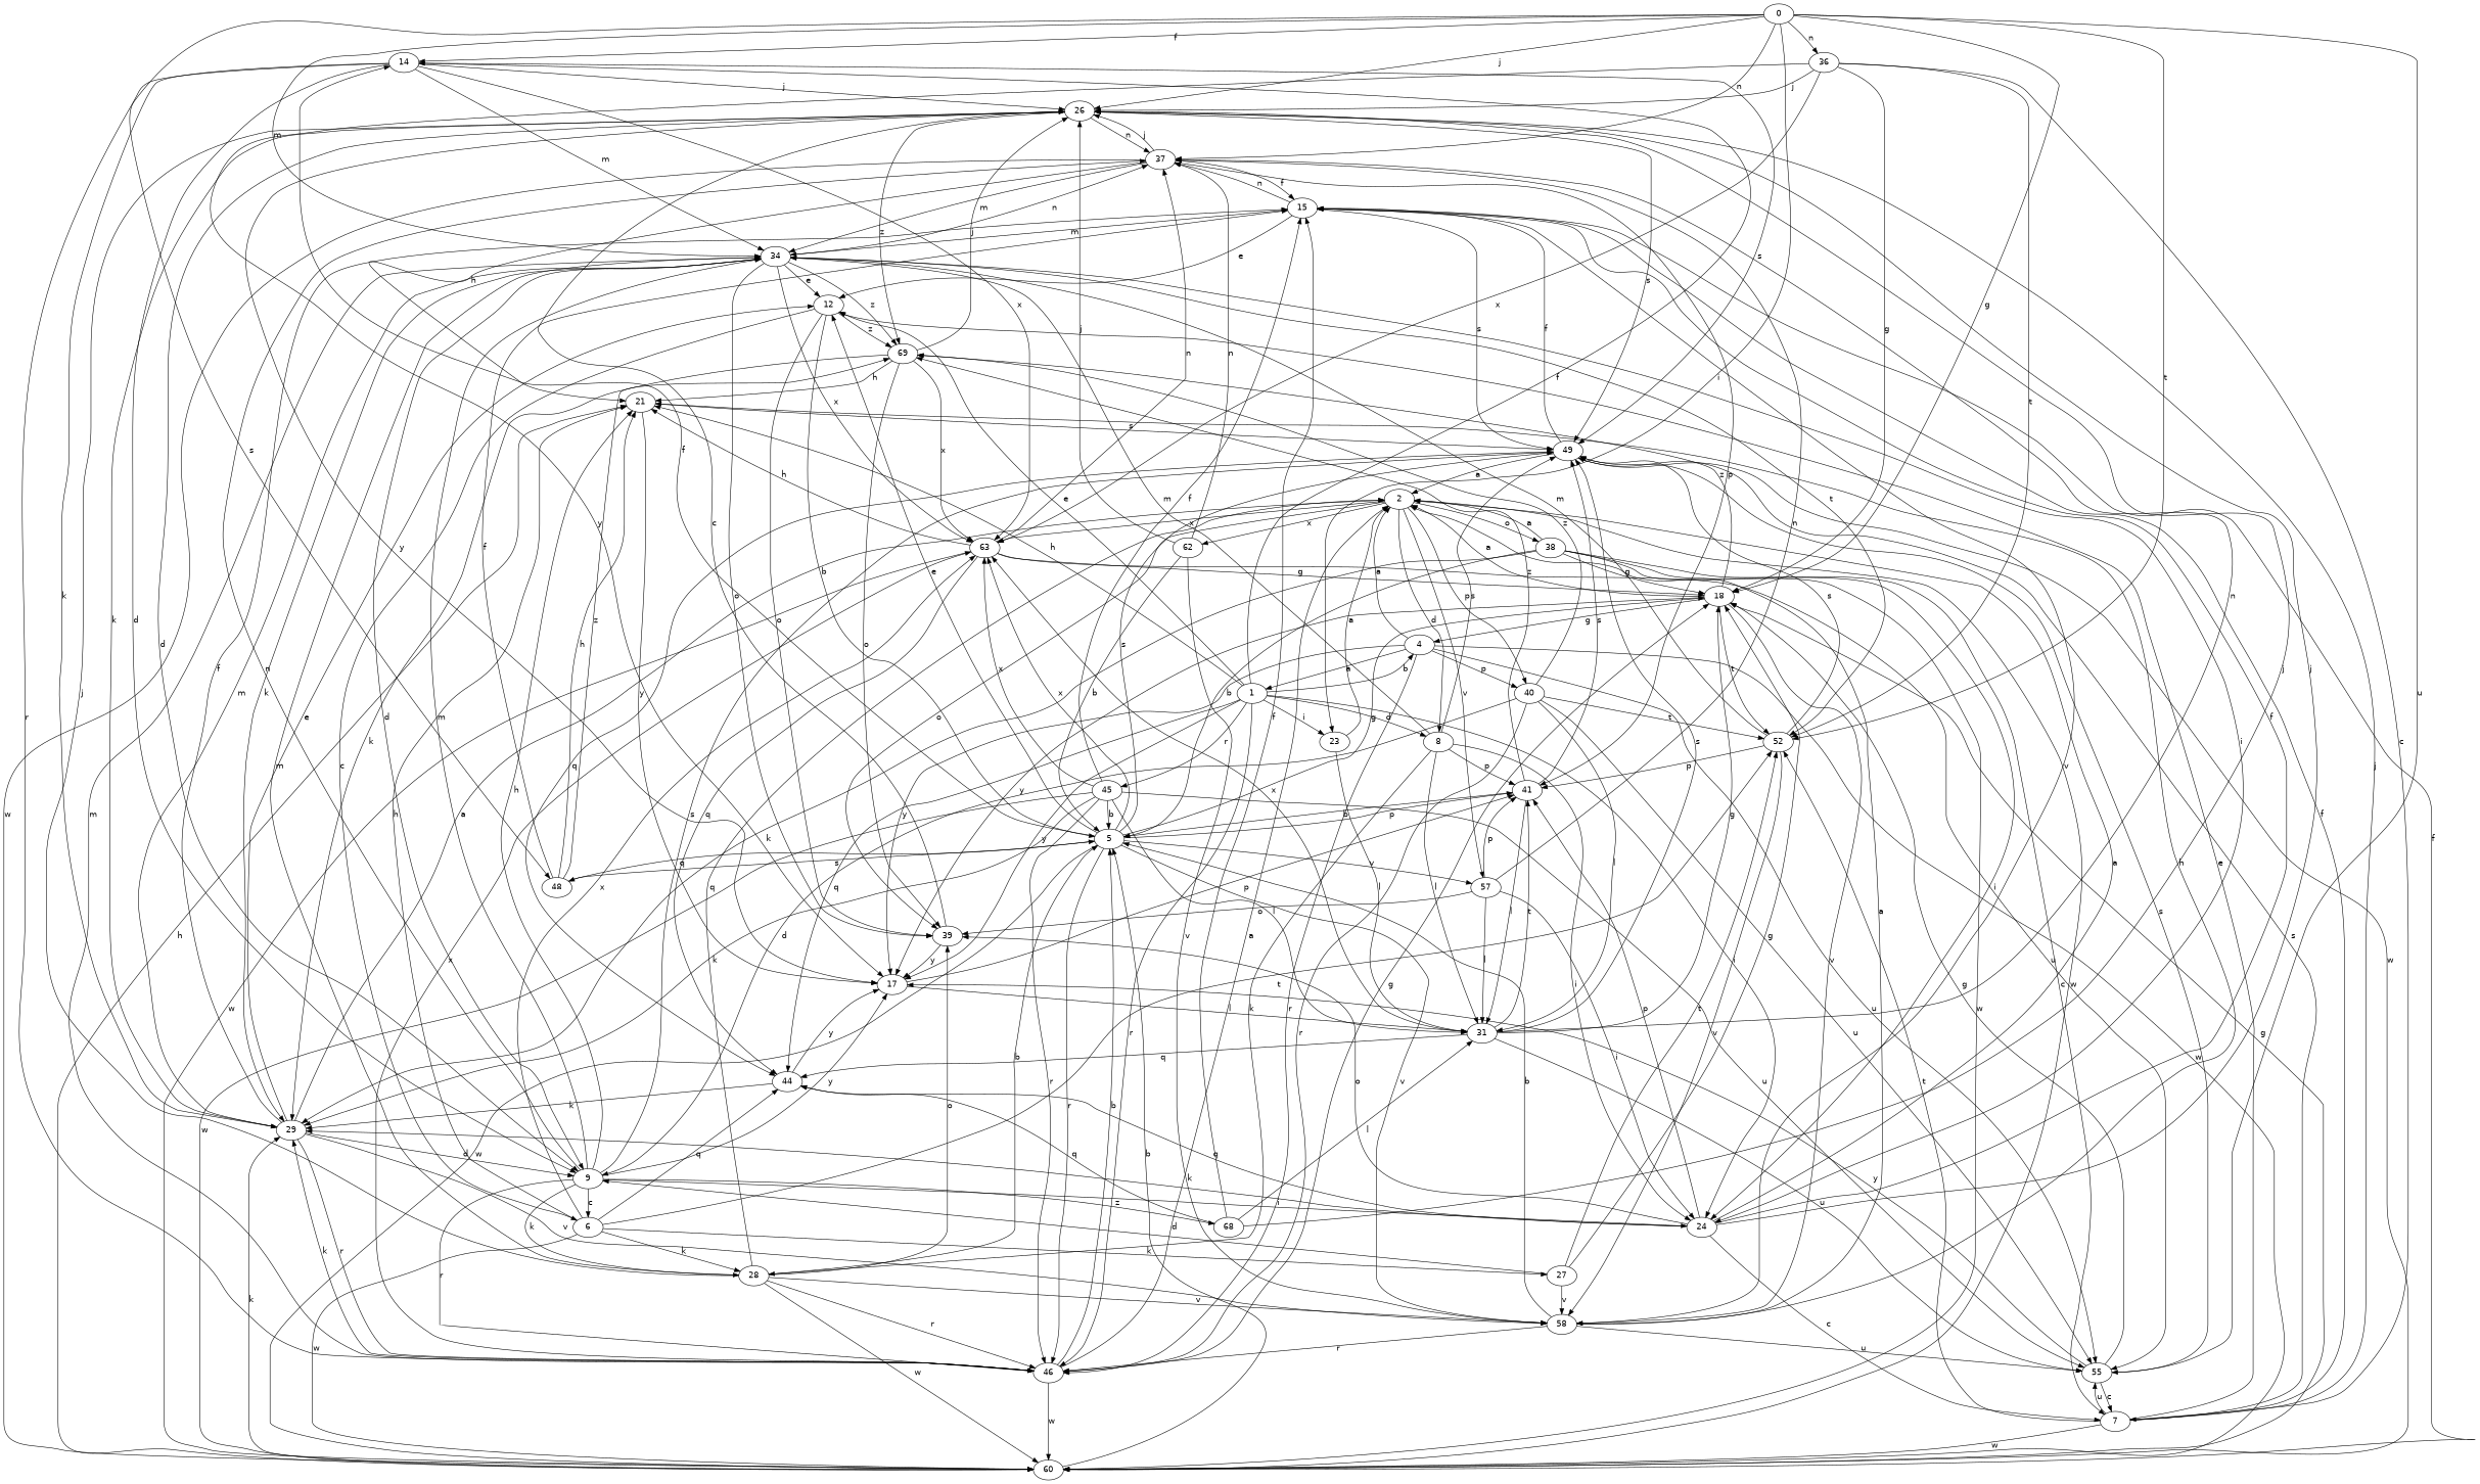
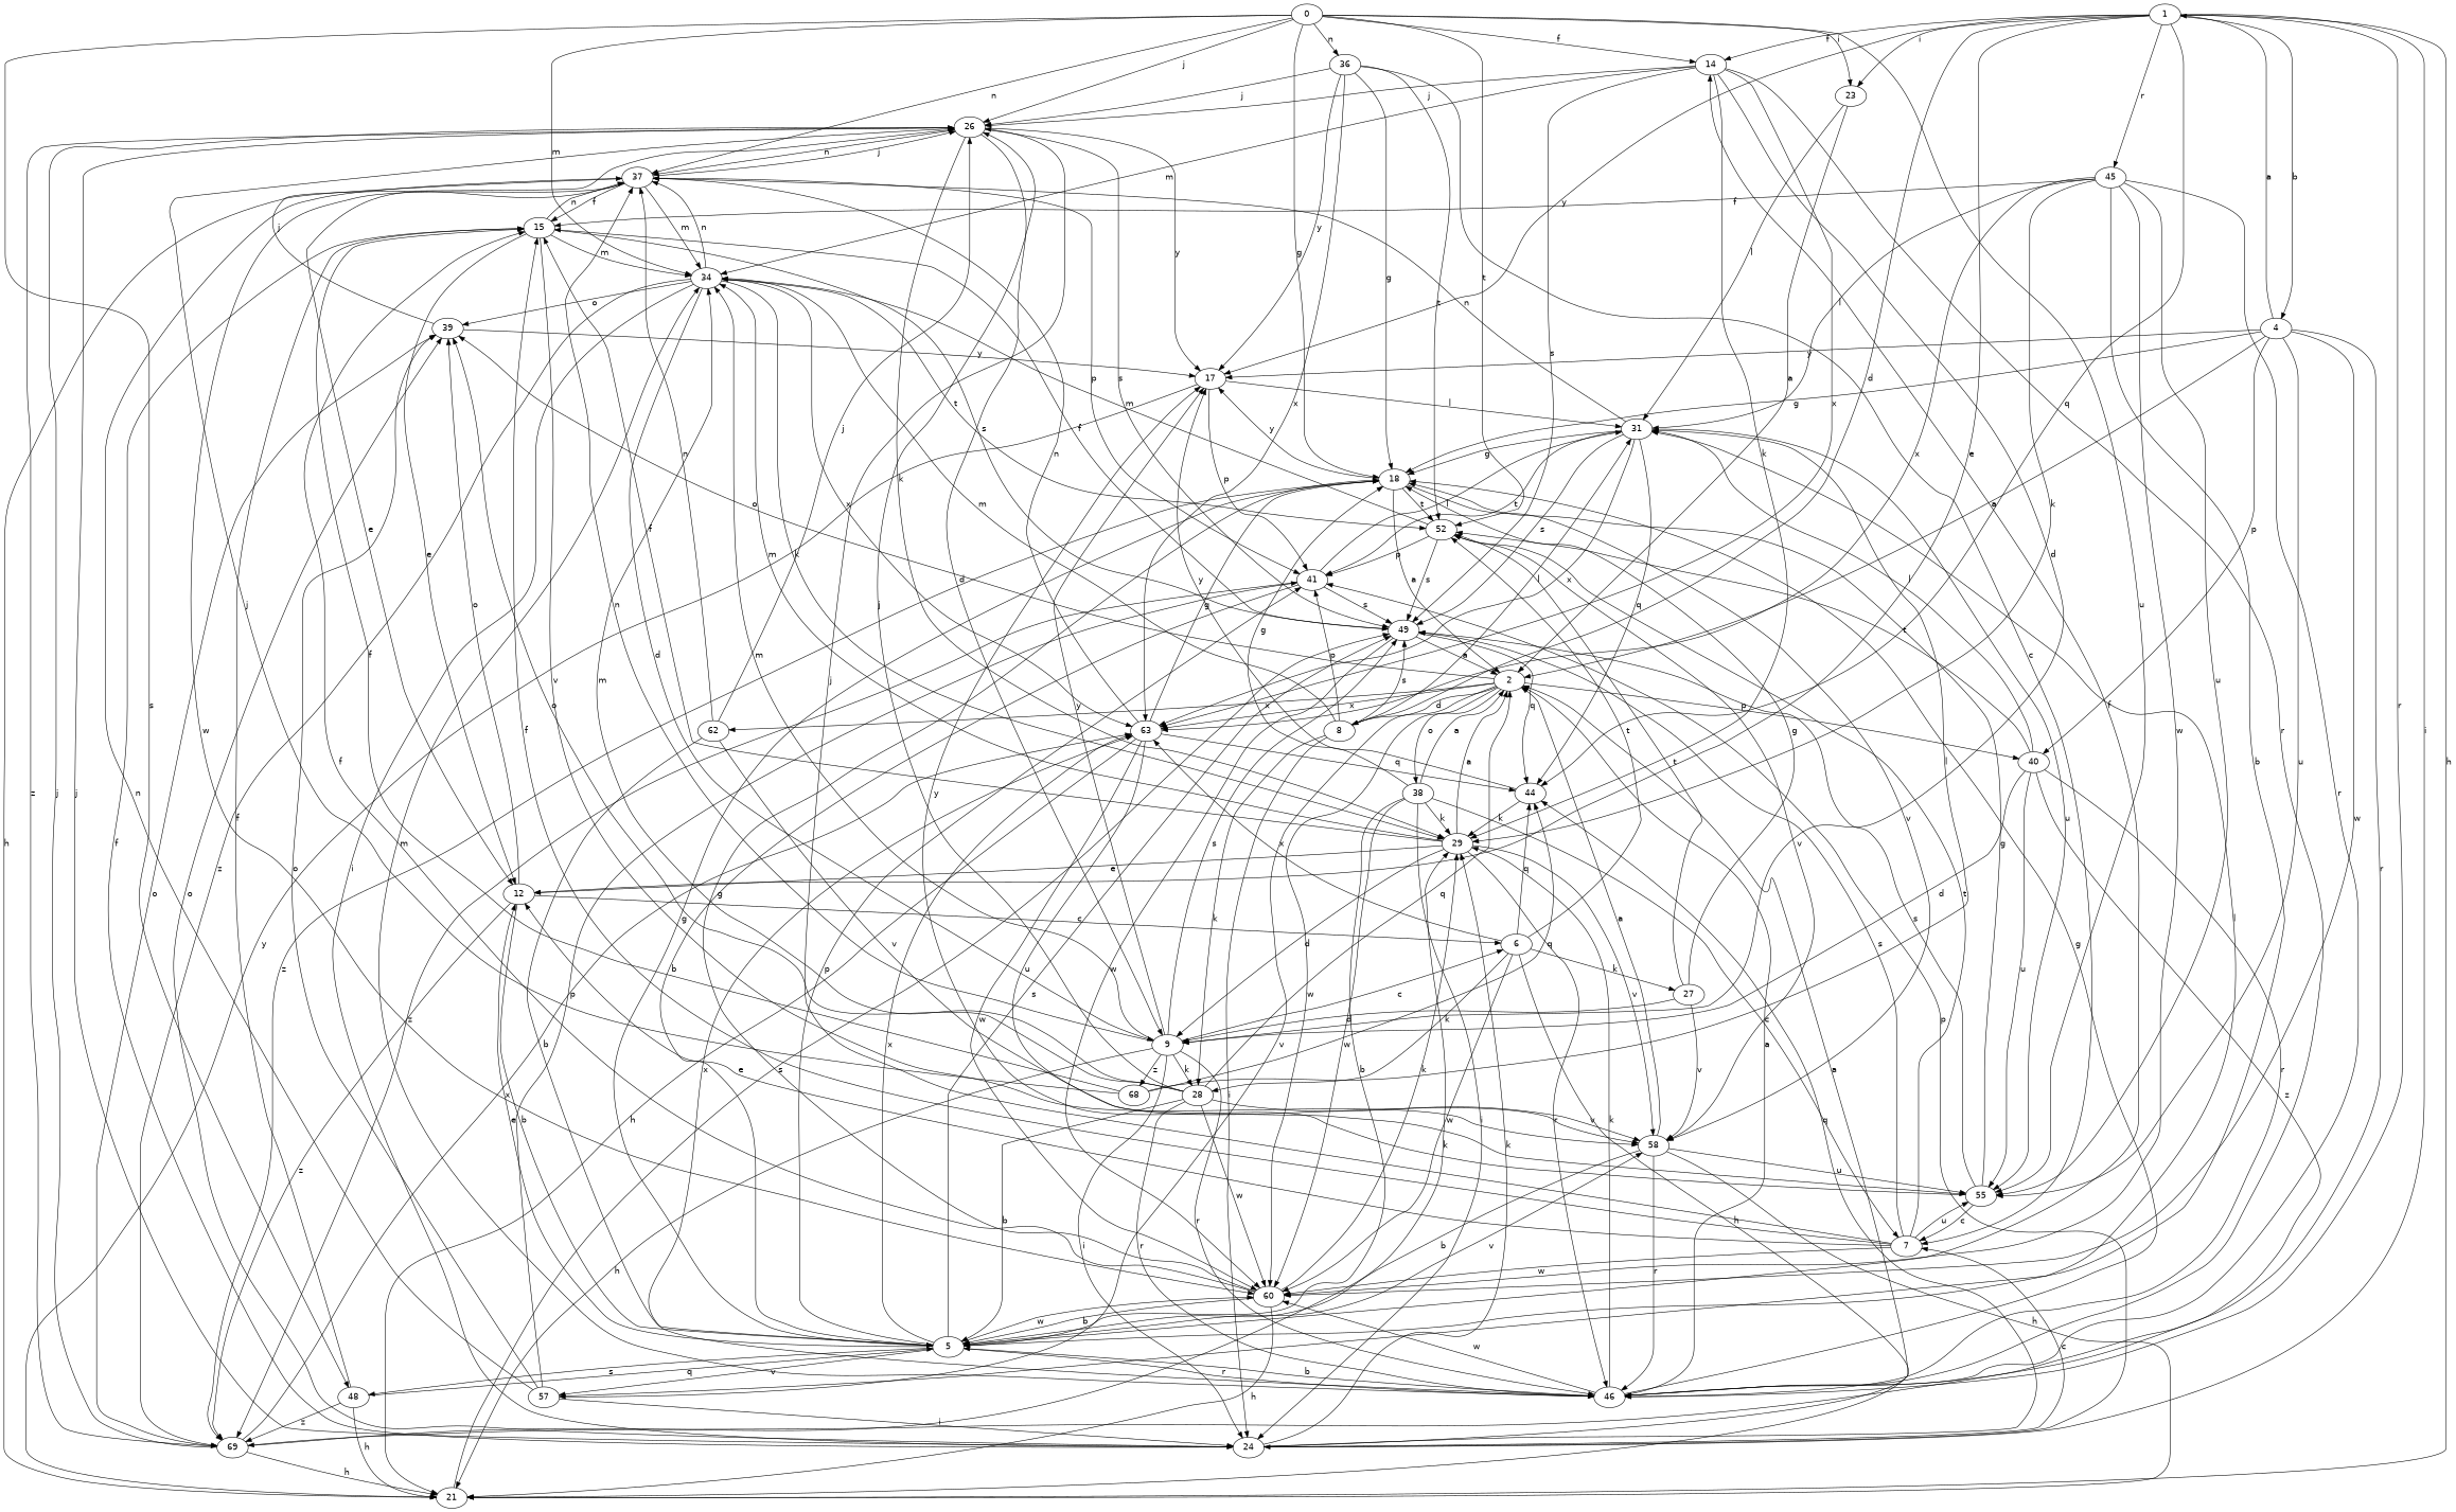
  strict digraph {
    fontname="DejaVu Sans"
    node [fontname="DejaVu Sans"]
    edge [fontname="DejaVu Sans"]
    0
    14
    18
    23
    26
    34
    36
    37
    48
    52
    55
    46
    63
    49
    9
    29
    n17 [label=17]
    2
    58
    69
    31
    24
    39
    7
    12
    21
    60
    41
    15
    5
    1
    4
    8
    44
    45
    40
    28
    6
    38
    57
    62
    27
    68
    0 -> 14 [label=f]
    0 -> 18 [label=g]
    0 -> 23 [label=i]
    0 -> 26 [label=j]
    0 -> 34 [label=m]
    0 -> 36 [label=n]
    0 -> 37 [label=n]
    0 -> 48 [label=s]
    0 -> 52 [label=t]
    0 -> 55 [label=u]
    14 -> 26 [label=j]
    14 -> 34 [label=m]
    14 -> 46 [label=r]
    14 -> 63 [label=x]
    14 -> 49 [label=s]
    14 -> 9 [label=d]
    14 -> 29 [label=k]
    18 -> 52 [label=t]
    18 -> n17 [label=y]
    18 -> 2 [label=a]
    18 -> 58 [label=v]
    18 -> 69 [label=z]
    23 -> 2 [label=a]
    23 -> 31 [label=l]
    26 -> 37 [label=n]
    26 -> 49 [label=s]
    26 -> 9 [label=d]
    26 -> 29 [label=k]
    26 -> n17 [label=y]
    26 -> 69 [label=z]
    34 -> 37 [label=n]
    34 -> 52 [label=t]
    34 -> 63 [label=x]
    34 -> 9 [label=d]
    34 -> 29 [label=k]
    34 -> 69 [label=z]
    34 -> 24 [label=i]
    34 -> 39 [label=o]
    36 -> 18 [label=g]
    36 -> 26 [label=j]
    36 -> 52 [label=t]
    36 -> 63 [label=x]
    36 -> n17 [label=y]
    36 -> 7 [label=c]
    37 -> 26 [label=j]
    37 -> 34 [label=m]
-   34 -> 12 [label=e]
+   37 -> 12 [label=e]
    37 -> 21 [label=h]
    37 -> 60 [label=w]
    37 -> 41 [label=p]
    37 -> 15 [label=f]
    48 -> 69 [label=z]
    48 -> 21 [label=h]
    48 -> 15 [label=f]
    48 -> 5 [label=q]
    52 -> 34 [label=m]
    52 -> 49 [label=s]
    52 -> 58 [label=v]
    52 -> 41 [label=p]
    55 -> 18 [label=g]
    55 -> 49 [label=s]
    55 -> n17 [label=y]
    55 -> 7 [label=c]
    46 -> 18 [label=g]
    46 -> 34 [label=m]
    46 -> 63 [label=x]
    46 -> 29 [label=k]
    46 -> 2 [label=a]
    46 -> 60 [label=w]
    46 -> 5 [label=b]
    63 -> 18 [label=g]
    63 -> 37 [label=n]
    63 -> 55 [label=u]
    63 -> 21 [label=h]
    63 -> 60 [label=w]
    63 -> 44 [label=q]
    49 -> 2 [label=a]
    49 -> 60 [label=w]
    49 -> 15 [label=f]
    49 -> 44 [label=q]
    9 -> 34 [label=m]
    9 -> 37 [label=n]
    9 -> 46 [label=r]
    9 -> 49 [label=s]
    9 -> n17 [label=y]
    9 -> 24 [label=i]
    9 -> 21 [label=h]
    9 -> 28 [label=k]
    9 -> 6 [label=c]
    9 -> 68 [label=z]
    29 -> 34 [label=m]
    29 -> 46 [label=r]
    29 -> 9 [label=d]
    29 -> 2 [label=a]
    29 -> 58 [label=v]
    29 -> 12 [label=e]
    29 -> 15 [label=f]
    n17 -> 31 [label=l]
    n17 -> 41 [label=p]
    2 -> 63 [label=x]
    2 -> 39 [label=o]
    2 -> 60 [label=w]
    2 -> 8 [label=d]
    2 -> 40 [label=p]
    2 -> 38 [label=o]
    2 -> 57 [label=v]
    2 -> 62 [label=x]
    58 -> 55 [label=u]
    58 -> 46 [label=r]
    58 -> 2 [label=a]
    58 -> 21 [label=h]
    58 -> 5 [label=b]
    69 -> 26 [label=j]
    69 -> 63 [label=x]
    69 -> 29 [label=k]
    69 -> 39 [label=o]
    69 -> 21 [label=h]
    31 -> 18 [label=g]
    31 -> 37 [label=n]
    31 -> 55 [label=u]
    31 -> 63 [label=x]
    31 -> 49 [label=s]
    31 -> 41 [label=t]
    31 -> 44 [label=q]
    24 -> 26 [label=j]
    24 -> 29 [label=k]
    24 -> 2 [label=a]
    24 -> 39 [label=o]
    24 -> 7 [label=c]
    24 -> 41 [label=p]
    24 -> 15 [label=f]
    24 -> 44 [label=q]
-   39 -> 26 [label=c]
+   39 -> 26 [label=j]
    39 -> n17 [label=y]
    7 -> 26 [label=j]
    7 -> 52 [label=t]
    7 -> 55 [label=u]
    7 -> 49 [label=s]
    7 -> 12 [label=e]
    7 -> 60 [label=w]
    7 -> 15 [label=f]
    12 -> 69 [label=z]
    12 -> 39 [label=o]
    12 -> 5 [label=b]
    12 -> 6 [label=c]
    21 -> 49 [label=s]
-   21 -> n17 [label=y]
+   n17 -> 21 [label=y]
    60 -> 18 [label=g]
    60 -> 29 [label=k]
    60 -> 21 [label=h]
    60 -> 15 [label=f]
    60 -> 5 [label=b]
    41 -> 49 [label=s]
    41 -> 69 [label=z]
    41 -> 31 [label=l]
    41 -> 5 [label=b]
    15 -> 34 [label=m]
    15 -> 37 [label=n]
    15 -> 49 [label=s]
    15 -> 58 [label=v]
    15 -> 12 [label=e]
    5 -> 14 [label=f]
    5 -> 18 [label=g]
    5 -> 48 [label=s]
    5 -> 46 [label=r]
    5 -> 63 [label=x]
    5 -> 49 [label=s]
    5 -> 58 [label=v]
    5 -> 12 [label=e]
    5 -> 60 [label=w]
    5 -> 41 [label=p]
    5 -> 57 [label=v]
    1 -> 14 [label=f]
    1 -> 23 [label=i]
    1 -> 46 [label=r]
    1 -> n17 [label=y]
    1 -> 24 [label=i]
    1 -> 12 [label=e]
    1 -> 21 [label=h]
    1 -> 4 [label=b]
    1 -> 8 [label=d]
    1 -> 44 [label=q]
    1 -> 45 [label=r]
-   18 -> 4 [label=g]
+   4 -> 18 [label=g]
    4 -> 55 [label=u]
    4 -> 46 [label=r]
    4 -> n17 [label=y]
    4 -> 2 [label=a]
    4 -> 60 [label=w]
    4 -> 1 [label=a]
    4 -> 40 [label=p]
    8 -> 34 [label=m]
    8 -> 49 [label=s]
    8 -> 31 [label=l]
    8 -> 24 [label=i]
    8 -> 41 [label=p]
    8 -> 28 [label=k]
    44 -> 29 [label=k]
    44 -> n17 [label=y]
    45 -> 55 [label=u]
    45 -> 46 [label=r]
    45 -> 63 [label=x]
    45 -> 29 [label=k]
    45 -> 31 [label=l]
    45 -> 60 [label=w]
    45 -> 15 [label=f]
    45 -> 5 [label=b]
    40 -> 52 [label=t]
    40 -> 55 [label=u]
    40 -> 46 [label=r]
    40 -> 9 [label=d]
    40 -> 69 [label=z]
    40 -> 31 [label=l]
    28 -> 26 [label=j]
    28 -> 34 [label=m]
    28 -> 46 [label=r]
    28 -> 2 [label=q]
    28 -> 58 [label=v]
    28 -> 39 [label=o]
    28 -> 60 [label=w]
    28 -> 5 [label=b]
    6 -> 52 [label=t]
    6 -> 63 [label=x]
    6 -> 21 [label=h]
    6 -> 60 [label=w]
    6 -> 44 [label=q]
    6 -> 28 [label=k]
    6 -> 27 [label=k]
    38 -> 18 [label=g]
    38 -> 29 [label=k]
    38 -> 2 [label=a]
    38 -> 24 [label=i]
    38 -> 7 [label=c]
    38 -> 60 [label=w]
    38 -> 5 [label=b]
    57 -> 37 [label=n]
    57 -> 31 [label=l]
    57 -> 24 [label=i]
    57 -> 39 [label=o]
    57 -> 41 [label=p]
    62 -> 26 [label=j]
    62 -> 37 [label=n]
    62 -> 58 [label=v]
    62 -> 5 [label=b]
    27 -> 18 [label=g]
    27 -> 52 [label=t]
    27 -> 9 [label=d]
    27 -> 58 [label=v]
    68 -> 26 [label=j]
    68 -> 31 [label=l]
    68 -> 15 [label=f]
    68 -> 44 [label=q]
  }
